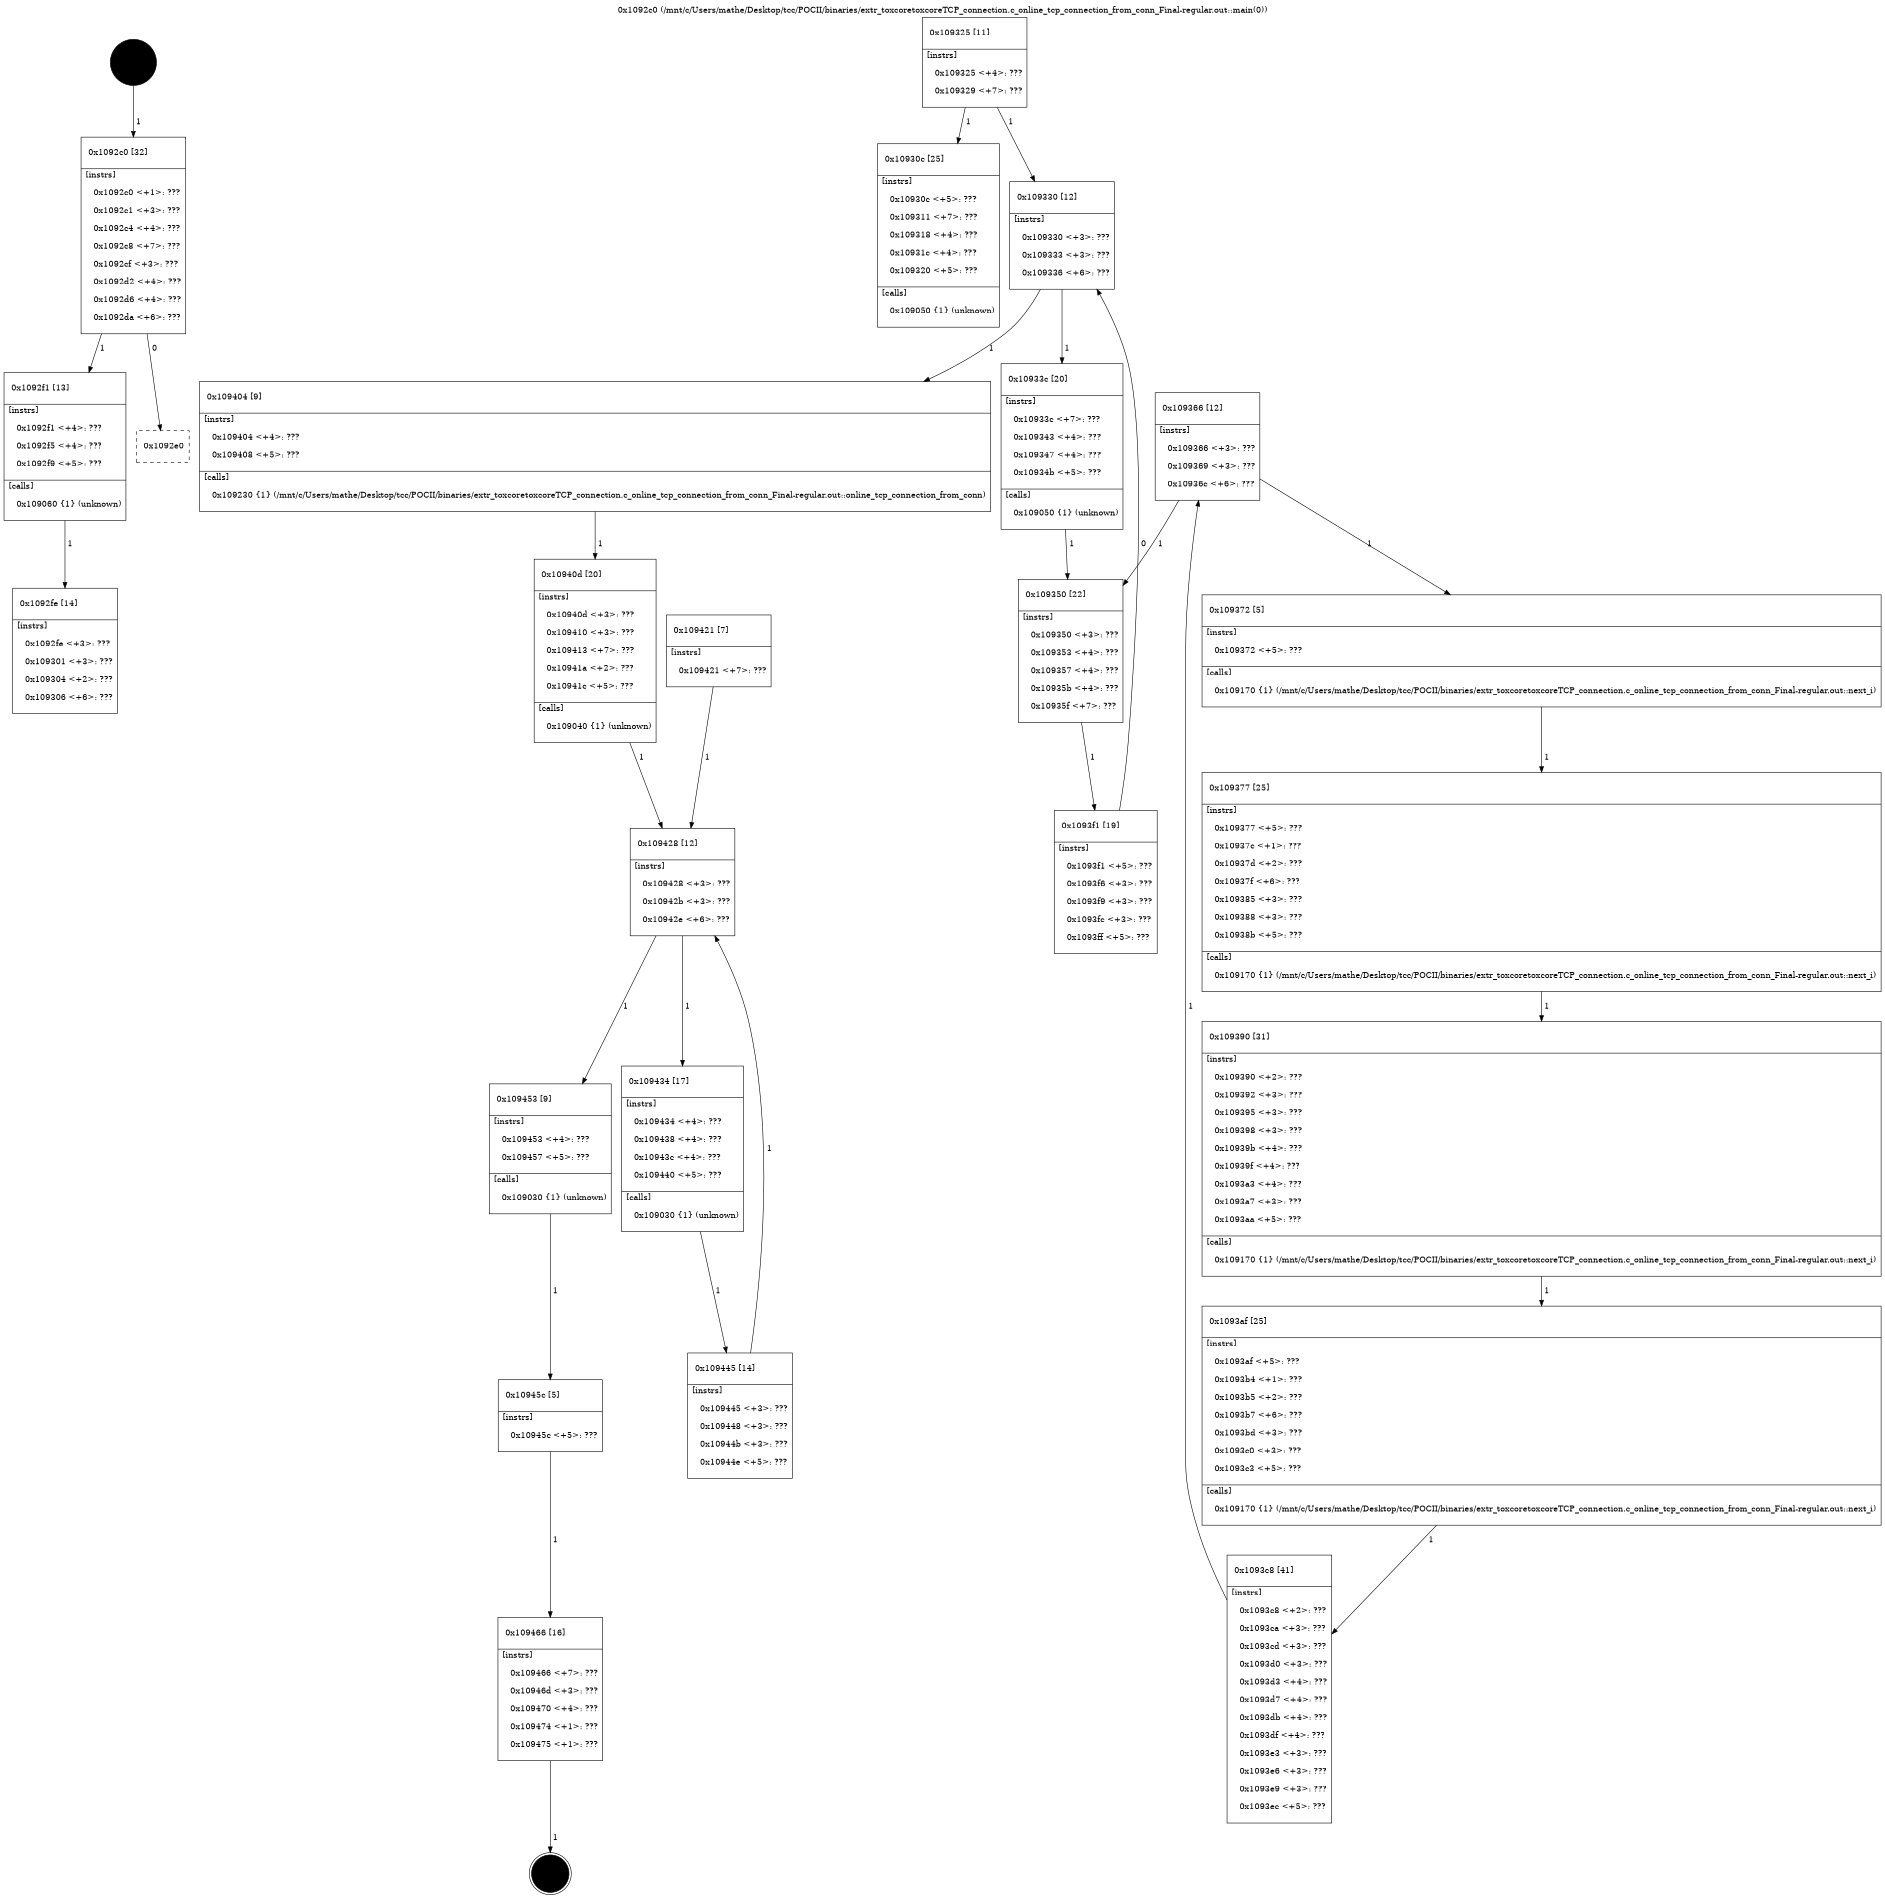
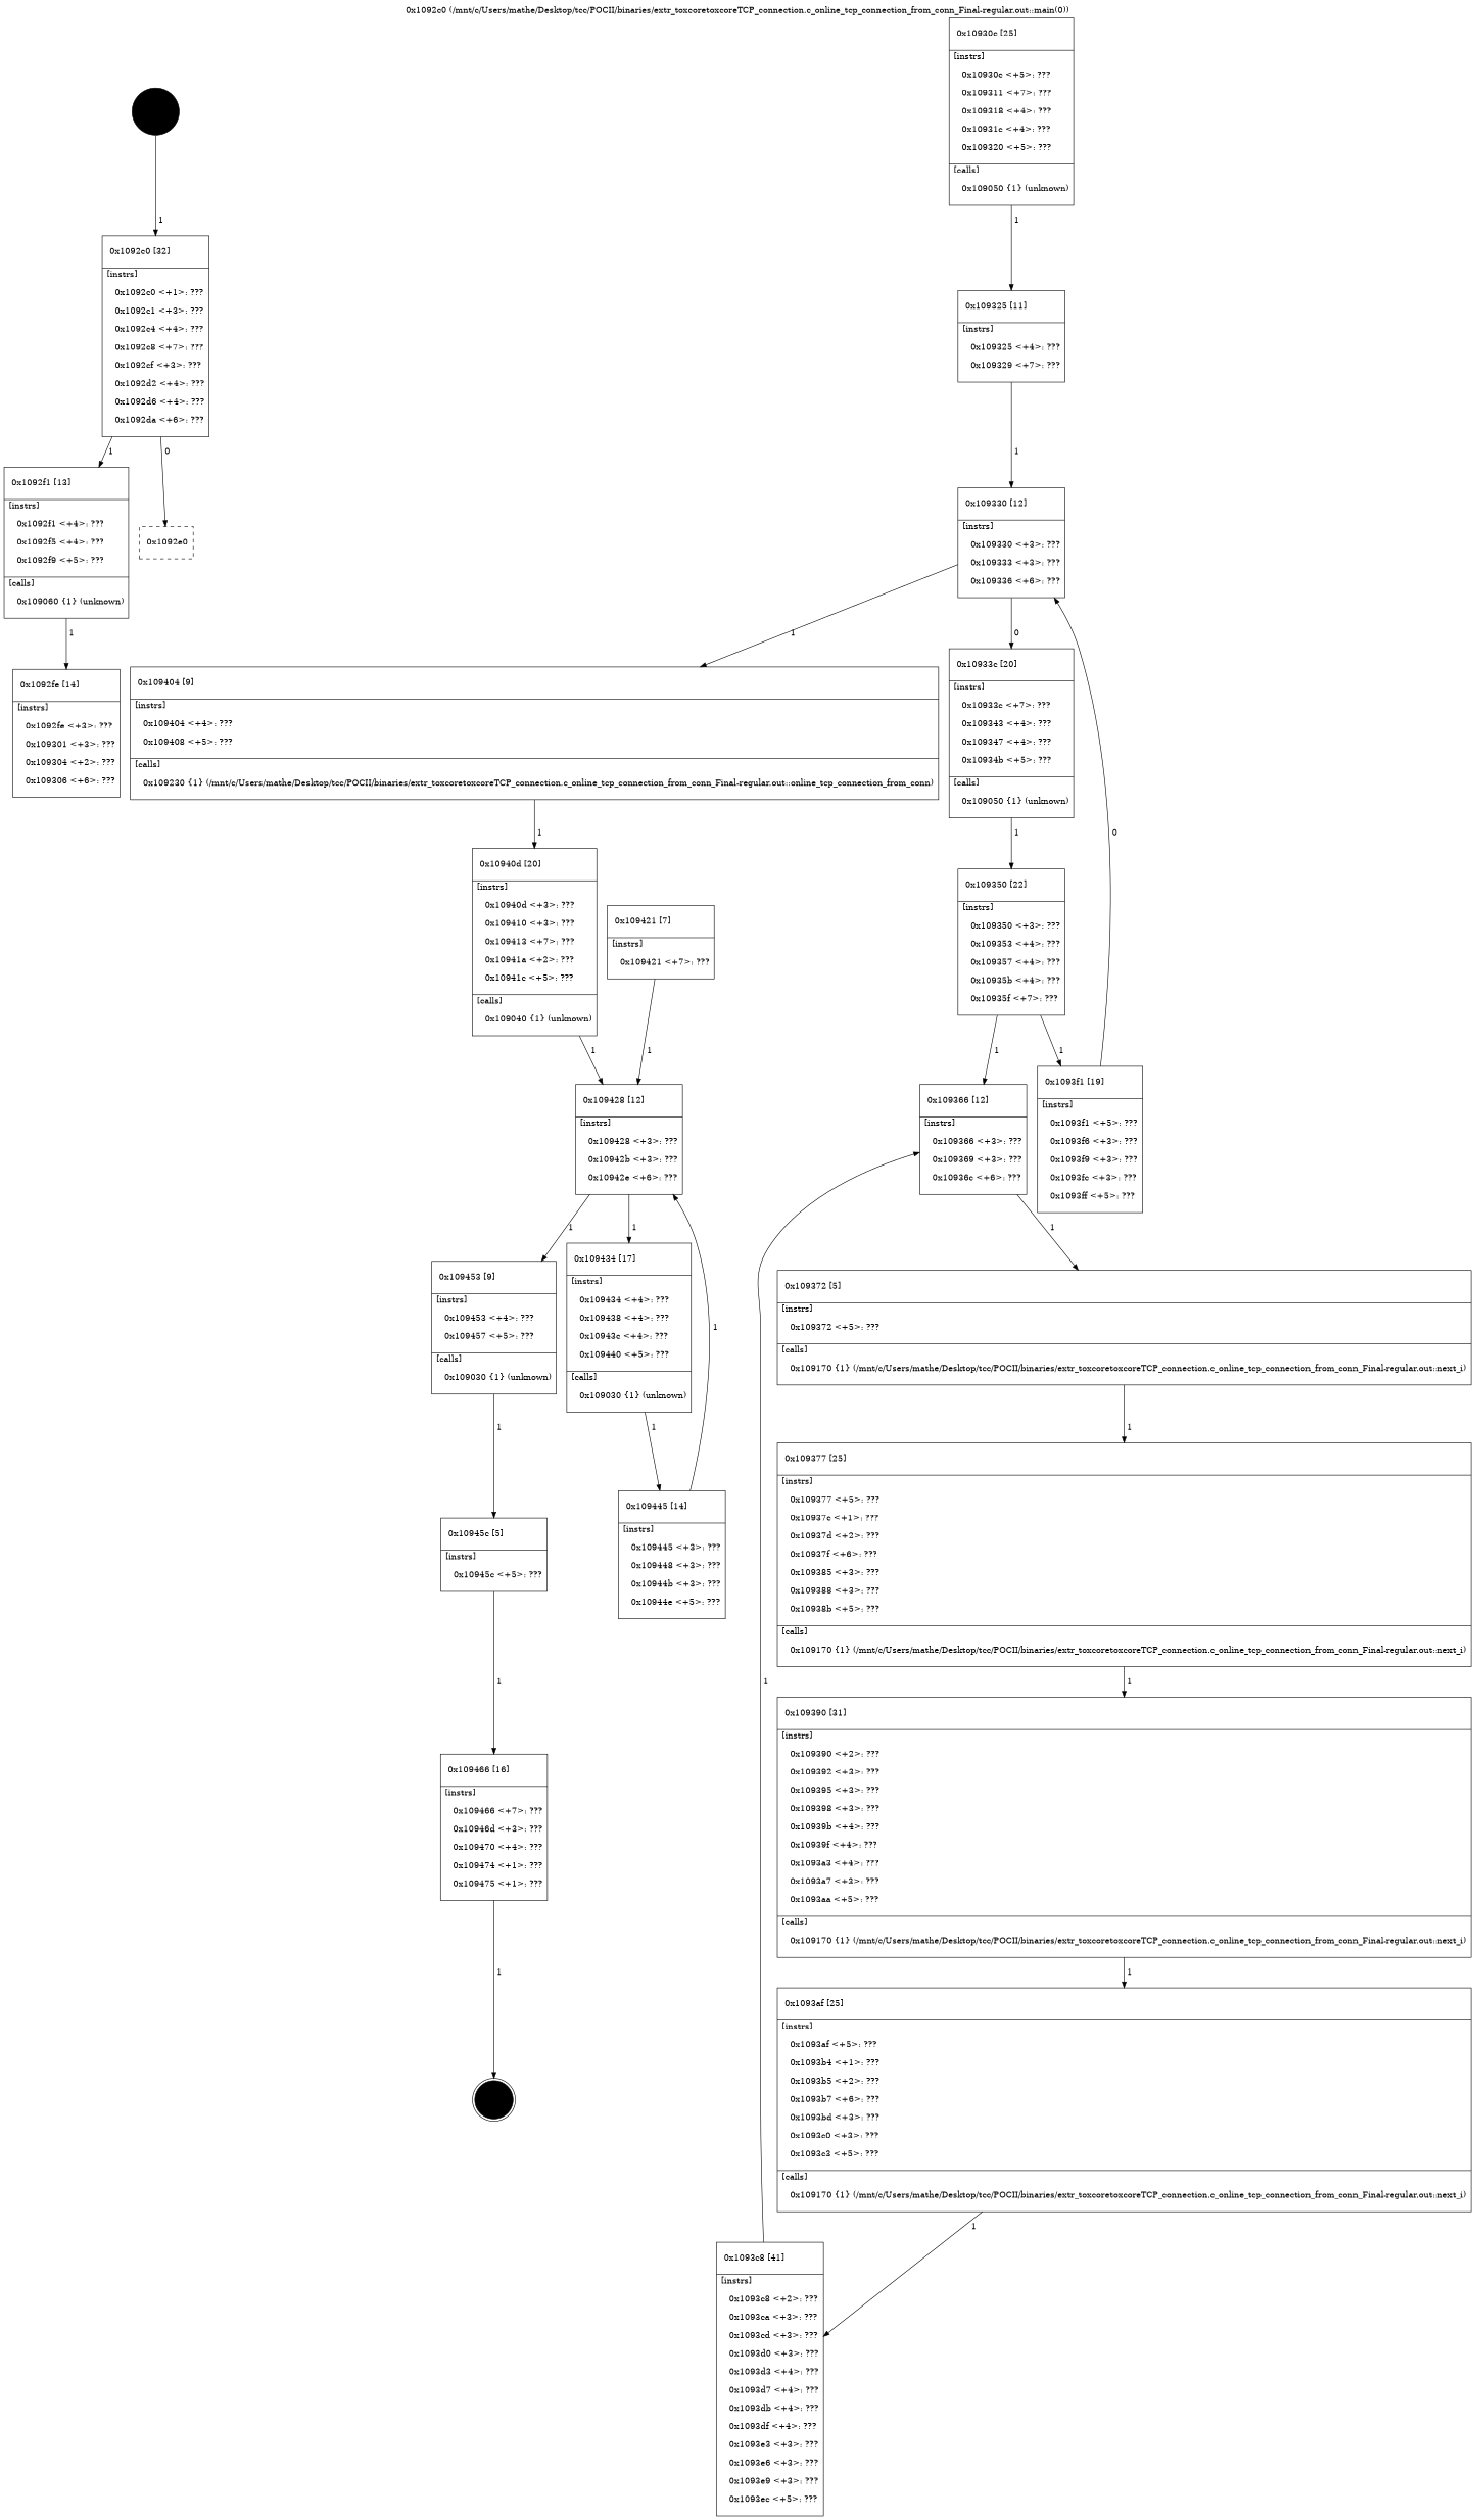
  digraph {
    label="0x1092c0 (/mnt/c/Users/mathe/Desktop/tcc/POCII/binaries/extr_toxcoretoxcoreTCP_connection.c_online_tcp_connection_from_conn_Final-regular.out::main(0))"
    labelloc=t
    node [shape=record]
    Entry [fillcolor=black height=0.3 shape=circle style=filled width=0.3]
    n2 [label="{\n     0x1092c0 [32]\l\n     | [instrs]\l\n     &nbsp;&nbsp;0x1092c0 \<+1\>: ???\l\n     &nbsp;&nbsp;0x1092c1 \<+3\>: ???\l\n     &nbsp;&nbsp;0x1092c4 \<+4\>: ???\l\n     &nbsp;&nbsp;0x1092c8 \<+7\>: ???\l\n     &nbsp;&nbsp;0x1092cf \<+3\>: ???\l\n     &nbsp;&nbsp;0x1092d2 \<+4\>: ???\l\n     &nbsp;&nbsp;0x1092d6 \<+4\>: ???\l\n     &nbsp;&nbsp;0x1092da \<+6\>: ???\l\n  }"]
    n3 [label="{\n     0x1092f1 [13]\l\n     | [instrs]\l\n     &nbsp;&nbsp;0x1092f1 \<+4\>: ???\l\n     &nbsp;&nbsp;0x1092f5 \<+4\>: ???\l\n     &nbsp;&nbsp;0x1092f9 \<+5\>: ???\l\n     | [calls]\l\n     &nbsp;&nbsp;0x109060 \{1\} (unknown)\l\n  }"]
    n4 [label="{\n     0x1092e0\l\n  }" style=dashed]
    n5 [label="{\n     0x1092fe [14]\l\n     | [instrs]\l\n     &nbsp;&nbsp;0x1092fe \<+3\>: ???\l\n     &nbsp;&nbsp;0x109301 \<+3\>: ???\l\n     &nbsp;&nbsp;0x109304 \<+2\>: ???\l\n     &nbsp;&nbsp;0x109306 \<+6\>: ???\l\n  }"]
    n6 [label="{\n     0x10930c [25]\l\n     | [instrs]\l\n     &nbsp;&nbsp;0x10930c \<+5\>: ???\l\n     &nbsp;&nbsp;0x109311 \<+7\>: ???\l\n     &nbsp;&nbsp;0x109318 \<+4\>: ???\l\n     &nbsp;&nbsp;0x10931c \<+4\>: ???\l\n     &nbsp;&nbsp;0x109320 \<+5\>: ???\l\n     | [calls]\l\n     &nbsp;&nbsp;0x109050 \{1\} (unknown)\l\n  }"]
    n7 [label="{\n     0x109325 [11]\l\n     | [instrs]\l\n     &nbsp;&nbsp;0x109325 \<+4\>: ???\l\n     &nbsp;&nbsp;0x109329 \<+7\>: ???\l\n  }"]
    n8 [label="{\n     0x109330 [12]\l\n     | [instrs]\l\n     &nbsp;&nbsp;0x109330 \<+3\>: ???\l\n     &nbsp;&nbsp;0x109333 \<+3\>: ???\l\n     &nbsp;&nbsp;0x109336 \<+6\>: ???\l\n  }"]
    Exit [fillcolor=black height=0.3 peripheries=2 shape=circle style=filled width=0.3]
    n10 [label="{\n     0x109404 [9]\l\n     | [instrs]\l\n     &nbsp;&nbsp;0x109404 \<+4\>: ???\l\n     &nbsp;&nbsp;0x109408 \<+5\>: ???\l\n     | [calls]\l\n     &nbsp;&nbsp;0x109230 \{1\} (/mnt/c/Users/mathe/Desktop/tcc/POCII/binaries/extr_toxcoretoxcoreTCP_connection.c_online_tcp_connection_from_conn_Final-regular.out::online_tcp_connection_from_conn)\l\n  }"]
    n11 [label="{\n     0x10933c [20]\l\n     | [instrs]\l\n     &nbsp;&nbsp;0x10933c \<+7\>: ???\l\n     &nbsp;&nbsp;0x109343 \<+4\>: ???\l\n     &nbsp;&nbsp;0x109347 \<+4\>: ???\l\n     &nbsp;&nbsp;0x10934b \<+5\>: ???\l\n     | [calls]\l\n     &nbsp;&nbsp;0x109050 \{1\} (unknown)\l\n  }"]
    n12 [label="{\n     0x10940d [20]\l\n     | [instrs]\l\n     &nbsp;&nbsp;0x10940d \<+3\>: ???\l\n     &nbsp;&nbsp;0x109410 \<+3\>: ???\l\n     &nbsp;&nbsp;0x109413 \<+7\>: ???\l\n     &nbsp;&nbsp;0x10941a \<+2\>: ???\l\n     &nbsp;&nbsp;0x10941c \<+5\>: ???\l\n     | [calls]\l\n     &nbsp;&nbsp;0x109040 \{1\} (unknown)\l\n  }"]
    n13 [label="{\n     0x109350 [22]\l\n     | [instrs]\l\n     &nbsp;&nbsp;0x109350 \<+3\>: ???\l\n     &nbsp;&nbsp;0x109353 \<+4\>: ???\l\n     &nbsp;&nbsp;0x109357 \<+4\>: ???\l\n     &nbsp;&nbsp;0x10935b \<+4\>: ???\l\n     &nbsp;&nbsp;0x10935f \<+7\>: ???\l\n  }"]
    n14 [label="{\n     0x109428 [12]\l\n     | [instrs]\l\n     &nbsp;&nbsp;0x109428 \<+3\>: ???\l\n     &nbsp;&nbsp;0x10942b \<+3\>: ???\l\n     &nbsp;&nbsp;0x10942e \<+6\>: ???\l\n  }"]
    n15 [label="{\n     0x109366 [12]\l\n     | [instrs]\l\n     &nbsp;&nbsp;0x109366 \<+3\>: ???\l\n     &nbsp;&nbsp;0x109369 \<+3\>: ???\l\n     &nbsp;&nbsp;0x10936c \<+6\>: ???\l\n  }"]
    n16 [label="{\n     0x1093f1 [19]\l\n     | [instrs]\l\n     &nbsp;&nbsp;0x1093f1 \<+5\>: ???\l\n     &nbsp;&nbsp;0x1093f6 \<+3\>: ???\l\n     &nbsp;&nbsp;0x1093f9 \<+3\>: ???\l\n     &nbsp;&nbsp;0x1093fc \<+3\>: ???\l\n     &nbsp;&nbsp;0x1093ff \<+5\>: ???\l\n  }"]
    n17 [label="{\n     0x109372 [5]\l\n     | [instrs]\l\n     &nbsp;&nbsp;0x109372 \<+5\>: ???\l\n     | [calls]\l\n     &nbsp;&nbsp;0x109170 \{1\} (/mnt/c/Users/mathe/Desktop/tcc/POCII/binaries/extr_toxcoretoxcoreTCP_connection.c_online_tcp_connection_from_conn_Final-regular.out::next_i)\l\n  }"]
    n18 [label="{\n     0x109377 [25]\l\n     | [instrs]\l\n     &nbsp;&nbsp;0x109377 \<+5\>: ???\l\n     &nbsp;&nbsp;0x10937c \<+1\>: ???\l\n     &nbsp;&nbsp;0x10937d \<+2\>: ???\l\n     &nbsp;&nbsp;0x10937f \<+6\>: ???\l\n     &nbsp;&nbsp;0x109385 \<+3\>: ???\l\n     &nbsp;&nbsp;0x109388 \<+3\>: ???\l\n     &nbsp;&nbsp;0x10938b \<+5\>: ???\l\n     | [calls]\l\n     &nbsp;&nbsp;0x109170 \{1\} (/mnt/c/Users/mathe/Desktop/tcc/POCII/binaries/extr_toxcoretoxcoreTCP_connection.c_online_tcp_connection_from_conn_Final-regular.out::next_i)\l\n  }"]
    n19 [label="{\n     0x109390 [31]\l\n     | [instrs]\l\n     &nbsp;&nbsp;0x109390 \<+2\>: ???\l\n     &nbsp;&nbsp;0x109392 \<+3\>: ???\l\n     &nbsp;&nbsp;0x109395 \<+3\>: ???\l\n     &nbsp;&nbsp;0x109398 \<+3\>: ???\l\n     &nbsp;&nbsp;0x10939b \<+4\>: ???\l\n     &nbsp;&nbsp;0x10939f \<+4\>: ???\l\n     &nbsp;&nbsp;0x1093a3 \<+4\>: ???\l\n     &nbsp;&nbsp;0x1093a7 \<+3\>: ???\l\n     &nbsp;&nbsp;0x1093aa \<+5\>: ???\l\n     | [calls]\l\n     &nbsp;&nbsp;0x109170 \{1\} (/mnt/c/Users/mathe/Desktop/tcc/POCII/binaries/extr_toxcoretoxcoreTCP_connection.c_online_tcp_connection_from_conn_Final-regular.out::next_i)\l\n  }"]
    n20 [label="{\n     0x1093af [25]\l\n     | [instrs]\l\n     &nbsp;&nbsp;0x1093af \<+5\>: ???\l\n     &nbsp;&nbsp;0x1093b4 \<+1\>: ???\l\n     &nbsp;&nbsp;0x1093b5 \<+2\>: ???\l\n     &nbsp;&nbsp;0x1093b7 \<+6\>: ???\l\n     &nbsp;&nbsp;0x1093bd \<+3\>: ???\l\n     &nbsp;&nbsp;0x1093c0 \<+3\>: ???\l\n     &nbsp;&nbsp;0x1093c3 \<+5\>: ???\l\n     | [calls]\l\n     &nbsp;&nbsp;0x109170 \{1\} (/mnt/c/Users/mathe/Desktop/tcc/POCII/binaries/extr_toxcoretoxcoreTCP_connection.c_online_tcp_connection_from_conn_Final-regular.out::next_i)\l\n  }"]
    n21 [label="{\n     0x1093c8 [41]\l\n     | [instrs]\l\n     &nbsp;&nbsp;0x1093c8 \<+2\>: ???\l\n     &nbsp;&nbsp;0x1093ca \<+3\>: ???\l\n     &nbsp;&nbsp;0x1093cd \<+3\>: ???\l\n     &nbsp;&nbsp;0x1093d0 \<+3\>: ???\l\n     &nbsp;&nbsp;0x1093d3 \<+4\>: ???\l\n     &nbsp;&nbsp;0x1093d7 \<+4\>: ???\l\n     &nbsp;&nbsp;0x1093db \<+4\>: ???\l\n     &nbsp;&nbsp;0x1093df \<+4\>: ???\l\n     &nbsp;&nbsp;0x1093e3 \<+3\>: ???\l\n     &nbsp;&nbsp;0x1093e6 \<+3\>: ???\l\n     &nbsp;&nbsp;0x1093e9 \<+3\>: ???\l\n     &nbsp;&nbsp;0x1093ec \<+5\>: ???\l\n  }"]
    n22 [label="{\n     0x109466 [16]\l\n     | [instrs]\l\n     &nbsp;&nbsp;0x109466 \<+7\>: ???\l\n     &nbsp;&nbsp;0x10946d \<+3\>: ???\l\n     &nbsp;&nbsp;0x109470 \<+4\>: ???\l\n     &nbsp;&nbsp;0x109474 \<+1\>: ???\l\n     &nbsp;&nbsp;0x109475 \<+1\>: ???\l\n  }"]
    n23 [label="{\n     0x109421 [7]\l\n     | [instrs]\l\n     &nbsp;&nbsp;0x109421 \<+7\>: ???\l\n  }"]
    n24 [label="{\n     0x109453 [9]\l\n     | [instrs]\l\n     &nbsp;&nbsp;0x109453 \<+4\>: ???\l\n     &nbsp;&nbsp;0x109457 \<+5\>: ???\l\n     | [calls]\l\n     &nbsp;&nbsp;0x109030 \{1\} (unknown)\l\n  }"]
    n25 [label="{\n     0x109434 [17]\l\n     | [instrs]\l\n     &nbsp;&nbsp;0x109434 \<+4\>: ???\l\n     &nbsp;&nbsp;0x109438 \<+4\>: ???\l\n     &nbsp;&nbsp;0x10943c \<+4\>: ???\l\n     &nbsp;&nbsp;0x109440 \<+5\>: ???\l\n     | [calls]\l\n     &nbsp;&nbsp;0x109030 \{1\} (unknown)\l\n  }"]
    n26 [label="{\n     0x10945c [5]\l\n     | [instrs]\l\n     &nbsp;&nbsp;0x10945c \<+5\>: ???\l\n  }"]
    n27 [label="{\n     0x109445 [14]\l\n     | [instrs]\l\n     &nbsp;&nbsp;0x109445 \<+3\>: ???\l\n     &nbsp;&nbsp;0x109448 \<+3\>: ???\l\n     &nbsp;&nbsp;0x10944b \<+3\>: ???\l\n     &nbsp;&nbsp;0x10944e \<+5\>: ???\l\n  }"]
    Entry -> n2 [label=" 1"]
    n2 -> n3 [label=" 1"]
    n2 -> n4 [label=" 0"]
    n3 -> n5 [label=" 1"]
-   n7 -> n6 [label=" 1"]
+   n6 -> n7 [label=" 1"]
    n7 -> n8 [label=" 1"]
    n8 -> n10 [label=" 1"]
-   n8 -> n11 [label=" 1"]
+   n8 -> n11 [label=" 0"]
    n10 -> n12 [label=" 1"]
    n11 -> n13 [label=" 1"]
    n12 -> n14 [label=" 1"]
-   n15 -> n13 [label=" 1"]
+   n13 -> n15 [label=" 1"]
    n13 -> n16 [label=" 1"]
    n14 -> n24 [label=" 1"]
    n14 -> n25 [label=" 1"]
    n15 -> n17 [label=" 1"]
    n16 -> n8 [label=" 0"]
    n17 -> n18 [label=" 1"]
    n18 -> n19 [label=" 1"]
    n19 -> n20 [label=" 1"]
    n20 -> n21 [label=" 1"]
    n21 -> n15 [label=" 1"]
    n22 -> Exit [label=" 1"]
    n23 -> n14 [label=" 1"]
    n24 -> n26 [label=" 1"]
    n25 -> n27 [label=" 1"]
    n26 -> n22 [label=" 1"]
    n27 -> n14 [label=" 1"]
  }
